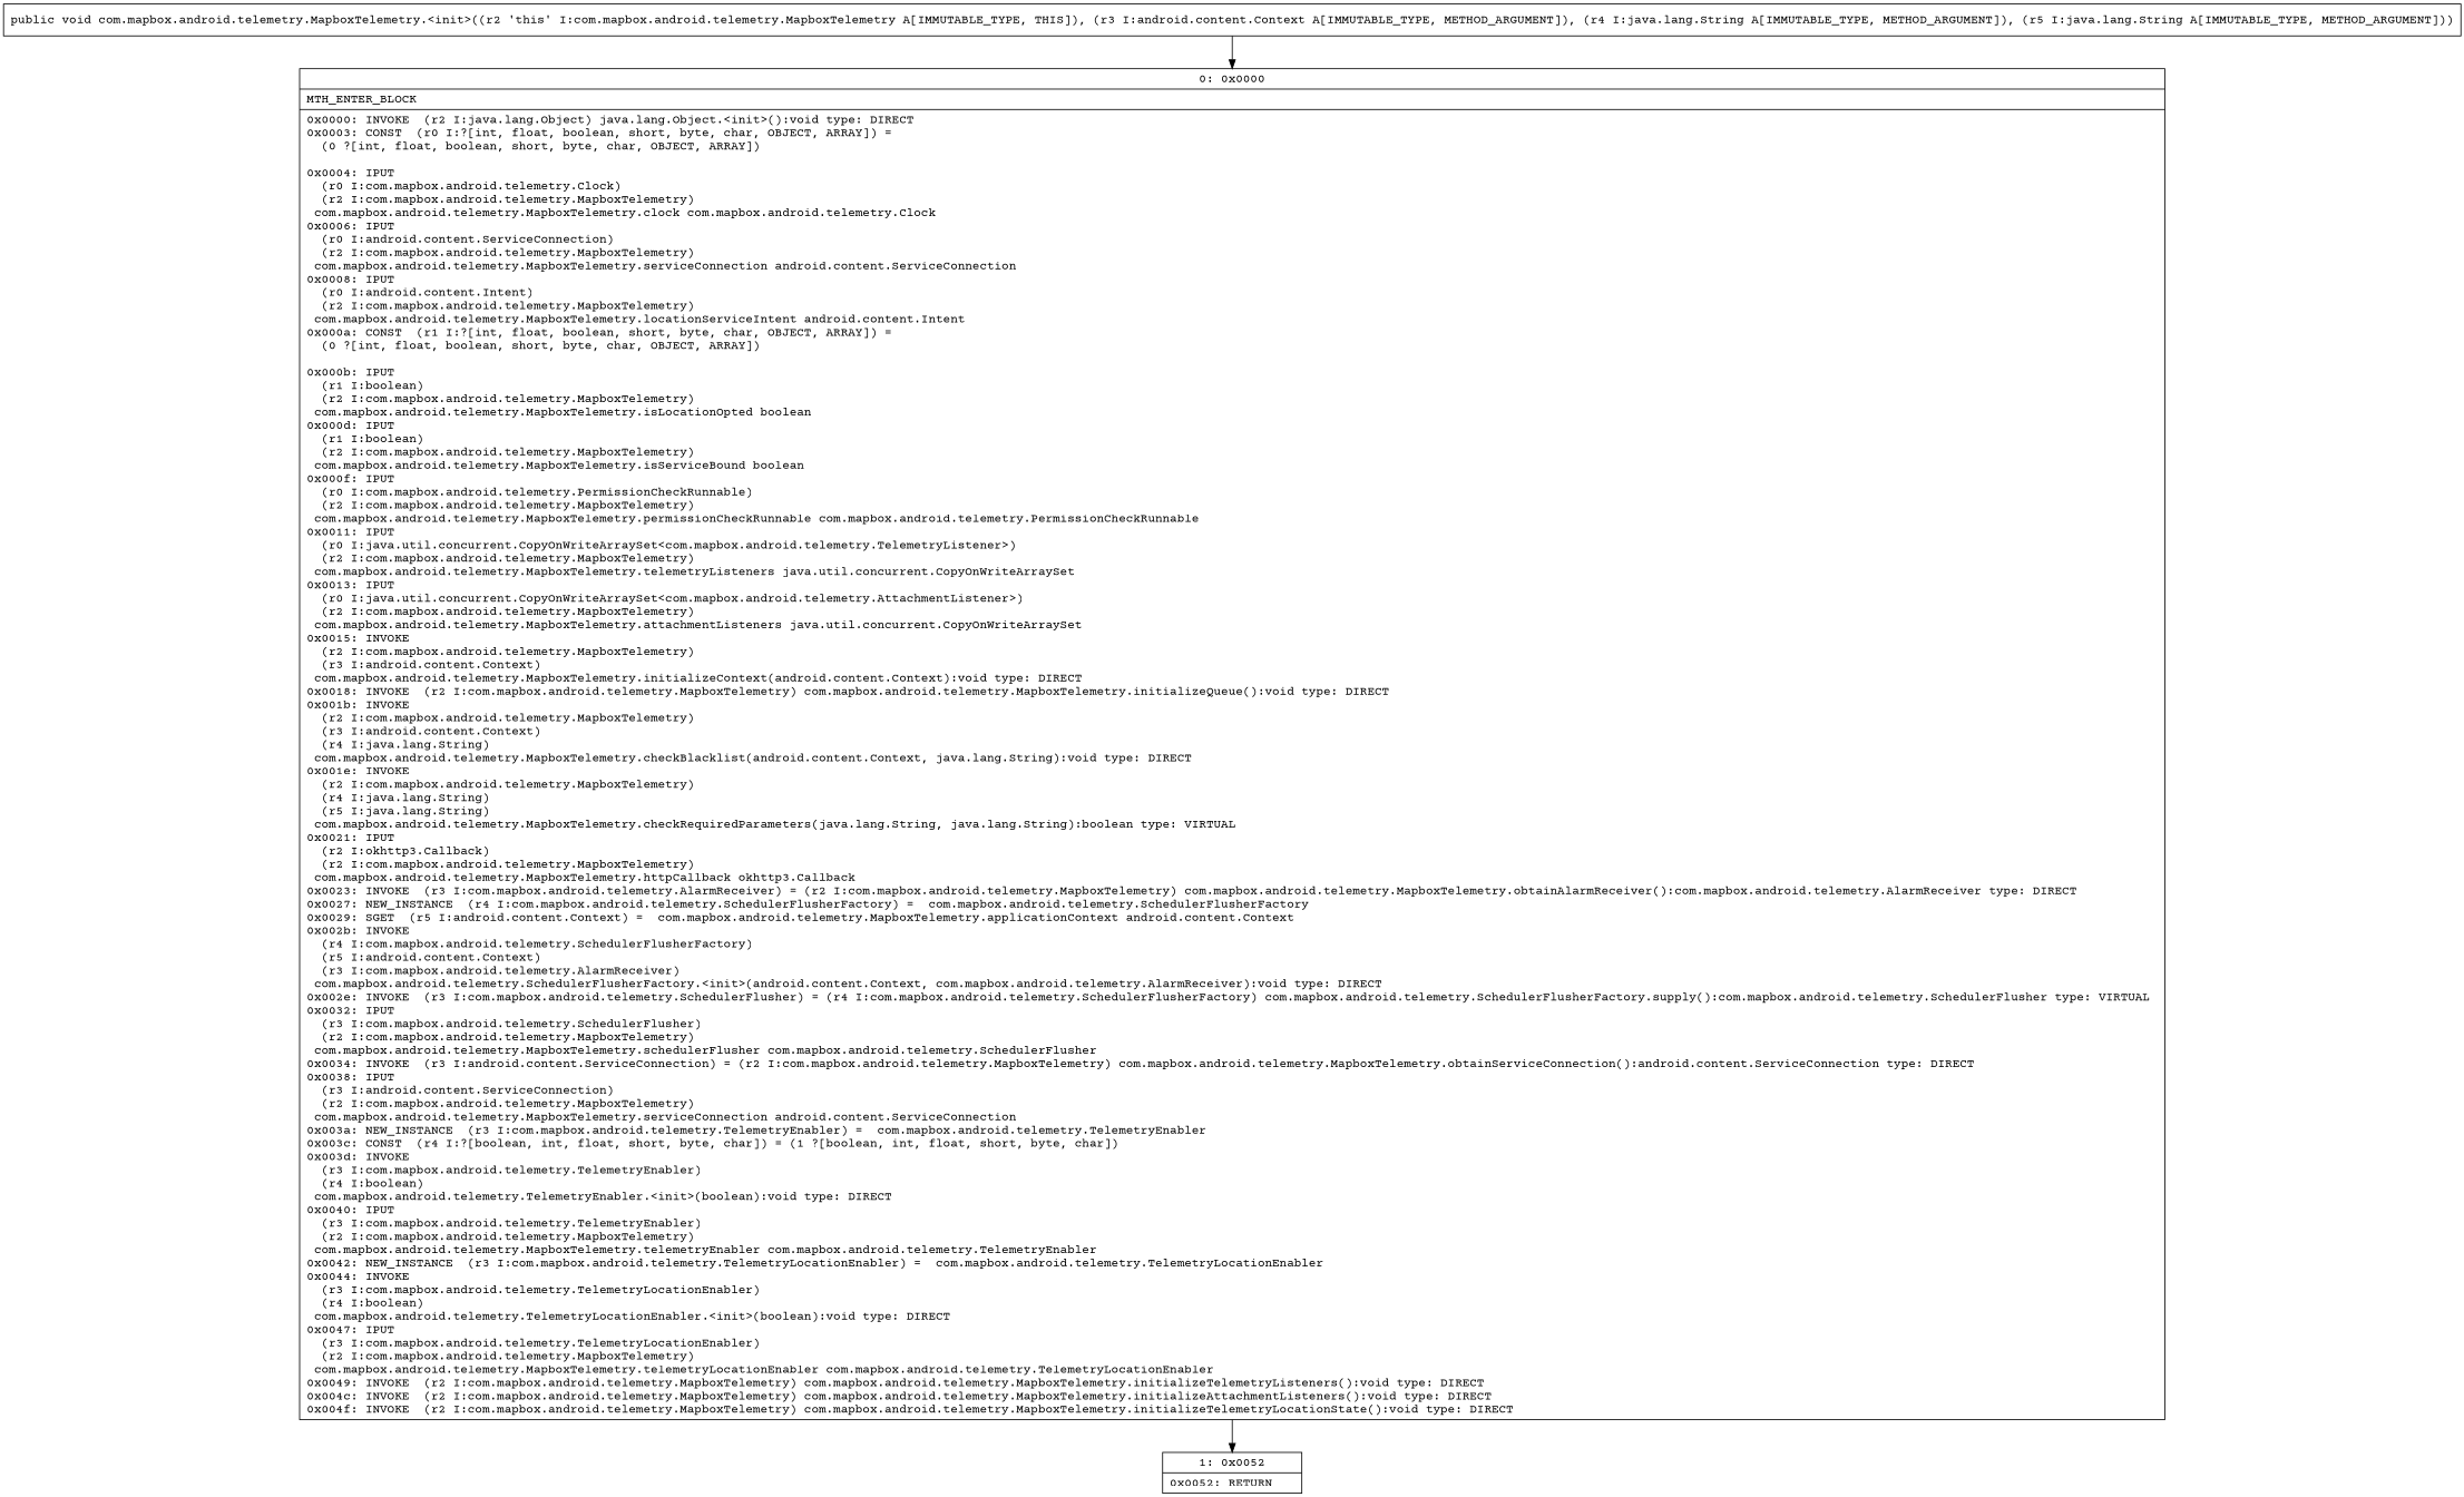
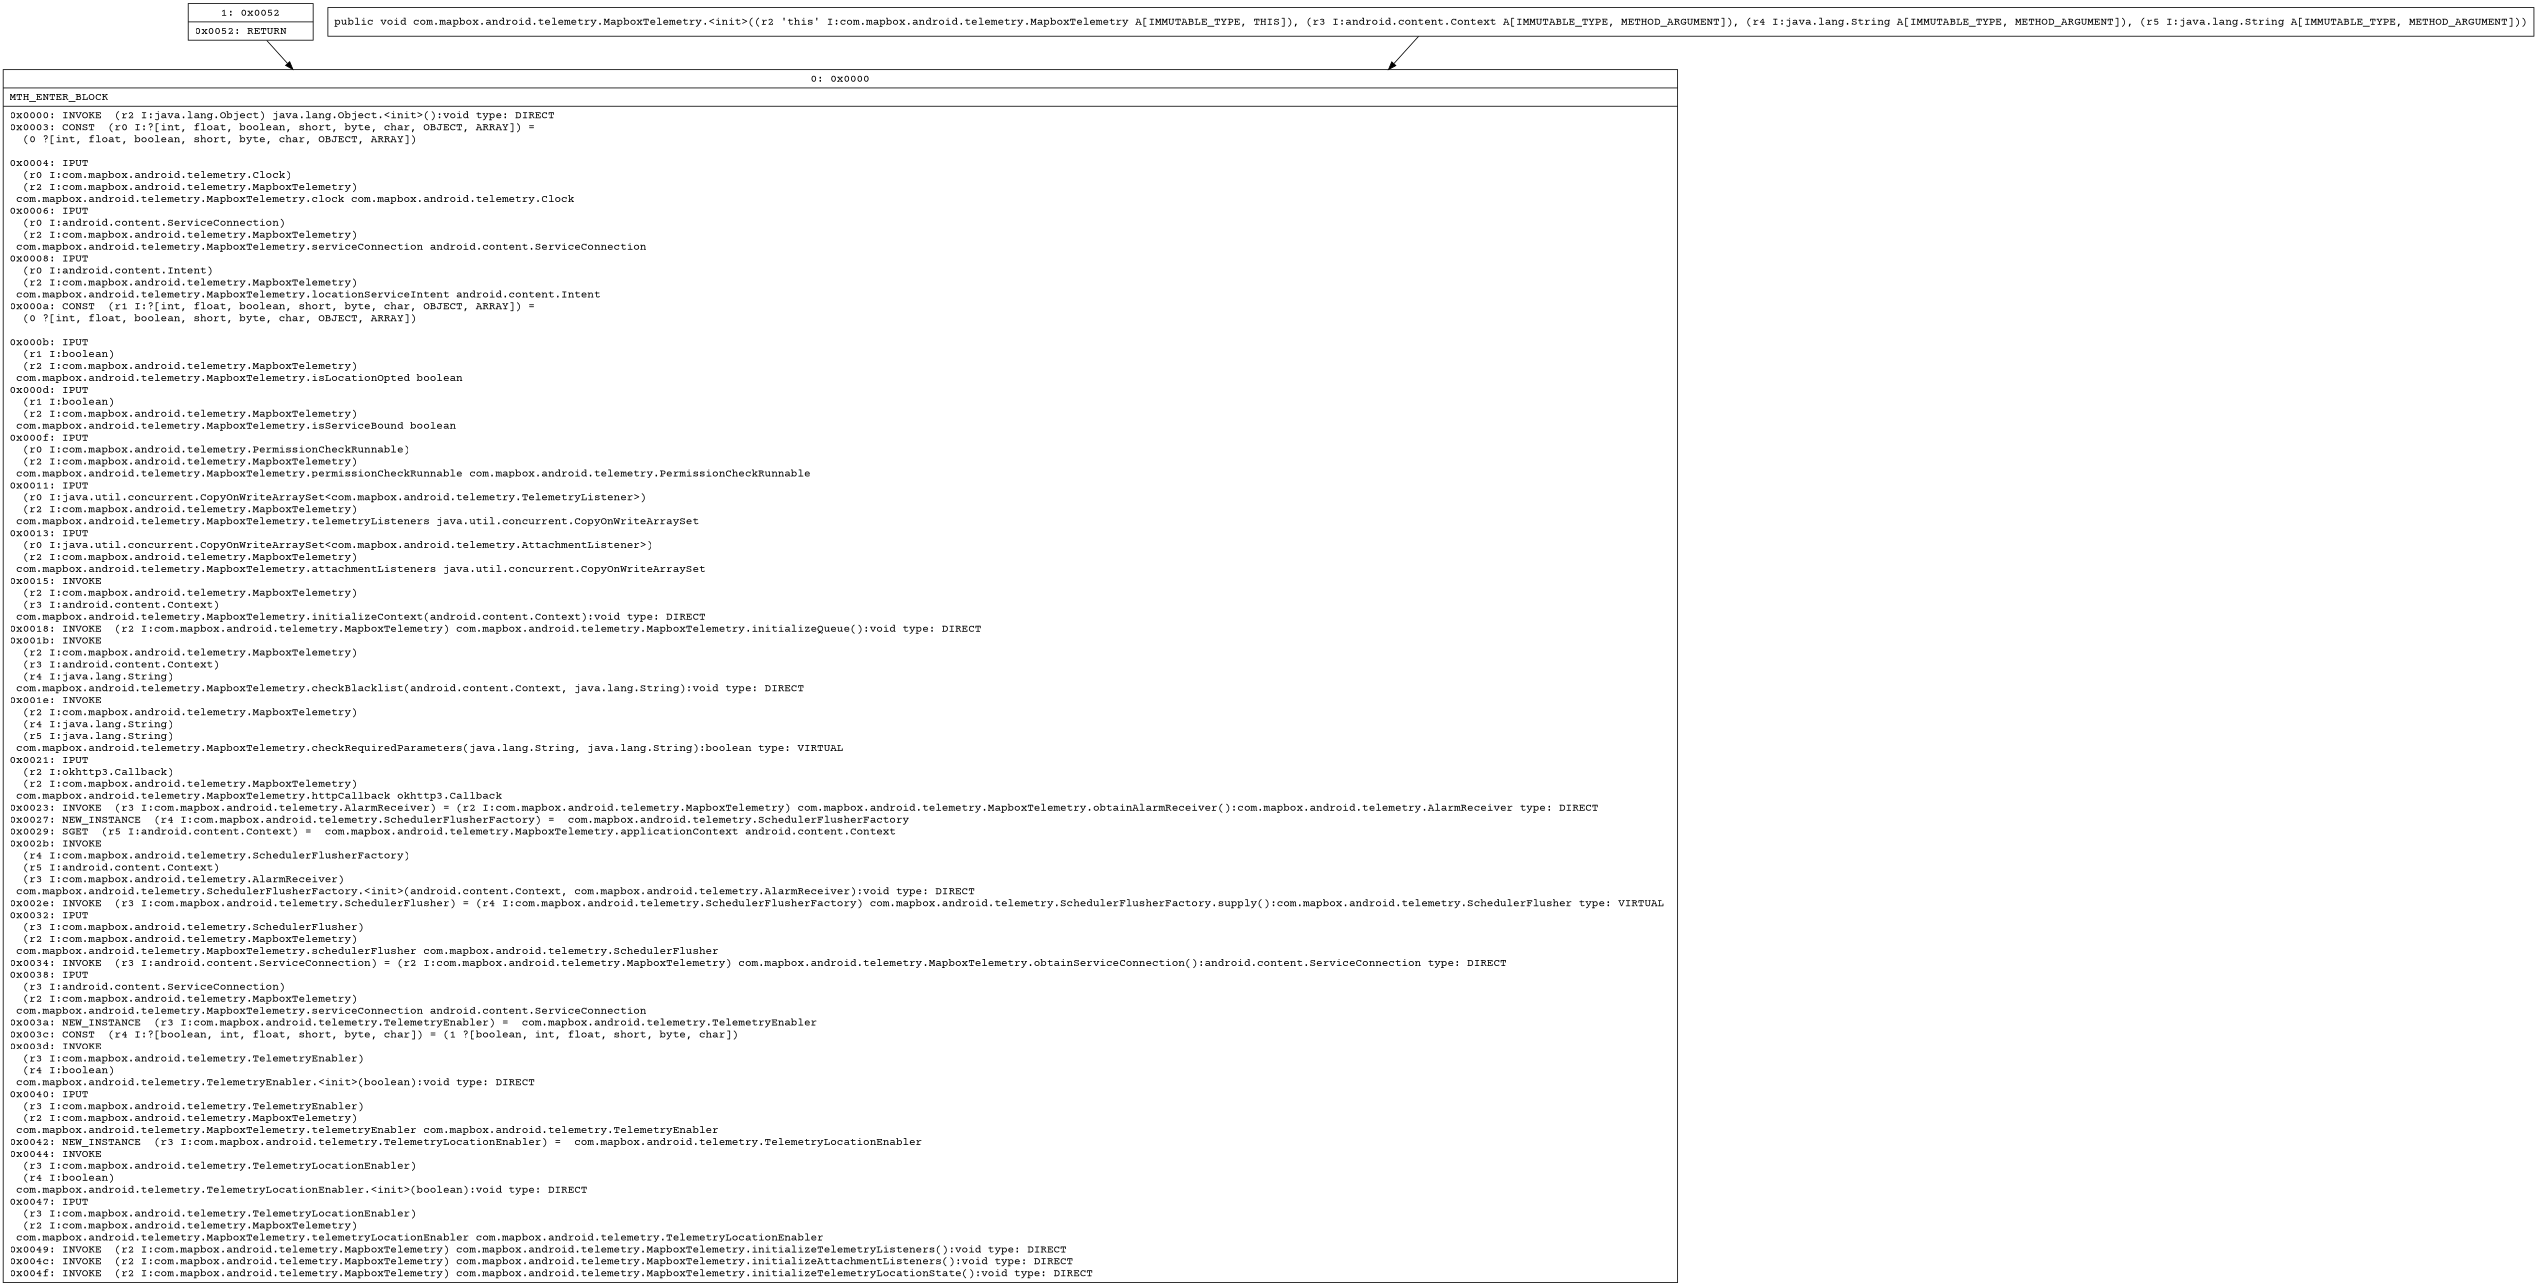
  digraph {
    fontname="Courier Prime"
    node [shape=record fontname="Courier Prime"]
    edge [fontname="Courier Prime"]
    n1 [label="{0\:\ 0x0000|MTH_ENTER_BLOCK\l|0x0000: INVOKE  (r2 I:java.lang.Object) java.lang.Object.\<init\>():void type: DIRECT \l0x0003: CONST  (r0 I:?[int, float, boolean, short, byte, char, OBJECT, ARRAY]) = \l  (0 ?[int, float, boolean, short, byte, char, OBJECT, ARRAY])\l \l0x0004: IPUT  \l  (r0 I:com.mapbox.android.telemetry.Clock)\l  (r2 I:com.mapbox.android.telemetry.MapboxTelemetry)\l com.mapbox.android.telemetry.MapboxTelemetry.clock com.mapbox.android.telemetry.Clock \l0x0006: IPUT  \l  (r0 I:android.content.ServiceConnection)\l  (r2 I:com.mapbox.android.telemetry.MapboxTelemetry)\l com.mapbox.android.telemetry.MapboxTelemetry.serviceConnection android.content.ServiceConnection \l0x0008: IPUT  \l  (r0 I:android.content.Intent)\l  (r2 I:com.mapbox.android.telemetry.MapboxTelemetry)\l com.mapbox.android.telemetry.MapboxTelemetry.locationServiceIntent android.content.Intent \l0x000a: CONST  (r1 I:?[int, float, boolean, short, byte, char, OBJECT, ARRAY]) = \l  (0 ?[int, float, boolean, short, byte, char, OBJECT, ARRAY])\l \l0x000b: IPUT  \l  (r1 I:boolean)\l  (r2 I:com.mapbox.android.telemetry.MapboxTelemetry)\l com.mapbox.android.telemetry.MapboxTelemetry.isLocationOpted boolean \l0x000d: IPUT  \l  (r1 I:boolean)\l  (r2 I:com.mapbox.android.telemetry.MapboxTelemetry)\l com.mapbox.android.telemetry.MapboxTelemetry.isServiceBound boolean \l0x000f: IPUT  \l  (r0 I:com.mapbox.android.telemetry.PermissionCheckRunnable)\l  (r2 I:com.mapbox.android.telemetry.MapboxTelemetry)\l com.mapbox.android.telemetry.MapboxTelemetry.permissionCheckRunnable com.mapbox.android.telemetry.PermissionCheckRunnable \l0x0011: IPUT  \l  (r0 I:java.util.concurrent.CopyOnWriteArraySet\<com.mapbox.android.telemetry.TelemetryListener\>)\l  (r2 I:com.mapbox.android.telemetry.MapboxTelemetry)\l com.mapbox.android.telemetry.MapboxTelemetry.telemetryListeners java.util.concurrent.CopyOnWriteArraySet \l0x0013: IPUT  \l  (r0 I:java.util.concurrent.CopyOnWriteArraySet\<com.mapbox.android.telemetry.AttachmentListener\>)\l  (r2 I:com.mapbox.android.telemetry.MapboxTelemetry)\l com.mapbox.android.telemetry.MapboxTelemetry.attachmentListeners java.util.concurrent.CopyOnWriteArraySet \l0x0015: INVOKE  \l  (r2 I:com.mapbox.android.telemetry.MapboxTelemetry)\l  (r3 I:android.content.Context)\l com.mapbox.android.telemetry.MapboxTelemetry.initializeContext(android.content.Context):void type: DIRECT \l0x0018: INVOKE  (r2 I:com.mapbox.android.telemetry.MapboxTelemetry) com.mapbox.android.telemetry.MapboxTelemetry.initializeQueue():void type: DIRECT \l0x001b: INVOKE  \l  (r2 I:com.mapbox.android.telemetry.MapboxTelemetry)\l  (r3 I:android.content.Context)\l  (r4 I:java.lang.String)\l com.mapbox.android.telemetry.MapboxTelemetry.checkBlacklist(android.content.Context, java.lang.String):void type: DIRECT \l0x001e: INVOKE  \l  (r2 I:com.mapbox.android.telemetry.MapboxTelemetry)\l  (r4 I:java.lang.String)\l  (r5 I:java.lang.String)\l com.mapbox.android.telemetry.MapboxTelemetry.checkRequiredParameters(java.lang.String, java.lang.String):boolean type: VIRTUAL \l0x0021: IPUT  \l  (r2 I:okhttp3.Callback)\l  (r2 I:com.mapbox.android.telemetry.MapboxTelemetry)\l com.mapbox.android.telemetry.MapboxTelemetry.httpCallback okhttp3.Callback \l0x0023: INVOKE  (r3 I:com.mapbox.android.telemetry.AlarmReceiver) = (r2 I:com.mapbox.android.telemetry.MapboxTelemetry) com.mapbox.android.telemetry.MapboxTelemetry.obtainAlarmReceiver():com.mapbox.android.telemetry.AlarmReceiver type: DIRECT \l0x0027: NEW_INSTANCE  (r4 I:com.mapbox.android.telemetry.SchedulerFlusherFactory) =  com.mapbox.android.telemetry.SchedulerFlusherFactory \l0x0029: SGET  (r5 I:android.content.Context) =  com.mapbox.android.telemetry.MapboxTelemetry.applicationContext android.content.Context \l0x002b: INVOKE  \l  (r4 I:com.mapbox.android.telemetry.SchedulerFlusherFactory)\l  (r5 I:android.content.Context)\l  (r3 I:com.mapbox.android.telemetry.AlarmReceiver)\l com.mapbox.android.telemetry.SchedulerFlusherFactory.\<init\>(android.content.Context, com.mapbox.android.telemetry.AlarmReceiver):void type: DIRECT \l0x002e: INVOKE  (r3 I:com.mapbox.android.telemetry.SchedulerFlusher) = (r4 I:com.mapbox.android.telemetry.SchedulerFlusherFactory) com.mapbox.android.telemetry.SchedulerFlusherFactory.supply():com.mapbox.android.telemetry.SchedulerFlusher type: VIRTUAL \l0x0032: IPUT  \l  (r3 I:com.mapbox.android.telemetry.SchedulerFlusher)\l  (r2 I:com.mapbox.android.telemetry.MapboxTelemetry)\l com.mapbox.android.telemetry.MapboxTelemetry.schedulerFlusher com.mapbox.android.telemetry.SchedulerFlusher \l0x0034: INVOKE  (r3 I:android.content.ServiceConnection) = (r2 I:com.mapbox.android.telemetry.MapboxTelemetry) com.mapbox.android.telemetry.MapboxTelemetry.obtainServiceConnection():android.content.ServiceConnection type: DIRECT \l0x0038: IPUT  \l  (r3 I:android.content.ServiceConnection)\l  (r2 I:com.mapbox.android.telemetry.MapboxTelemetry)\l com.mapbox.android.telemetry.MapboxTelemetry.serviceConnection android.content.ServiceConnection \l0x003a: NEW_INSTANCE  (r3 I:com.mapbox.android.telemetry.TelemetryEnabler) =  com.mapbox.android.telemetry.TelemetryEnabler \l0x003c: CONST  (r4 I:?[boolean, int, float, short, byte, char]) = (1 ?[boolean, int, float, short, byte, char]) \l0x003d: INVOKE  \l  (r3 I:com.mapbox.android.telemetry.TelemetryEnabler)\l  (r4 I:boolean)\l com.mapbox.android.telemetry.TelemetryEnabler.\<init\>(boolean):void type: DIRECT \l0x0040: IPUT  \l  (r3 I:com.mapbox.android.telemetry.TelemetryEnabler)\l  (r2 I:com.mapbox.android.telemetry.MapboxTelemetry)\l com.mapbox.android.telemetry.MapboxTelemetry.telemetryEnabler com.mapbox.android.telemetry.TelemetryEnabler \l0x0042: NEW_INSTANCE  (r3 I:com.mapbox.android.telemetry.TelemetryLocationEnabler) =  com.mapbox.android.telemetry.TelemetryLocationEnabler \l0x0044: INVOKE  \l  (r3 I:com.mapbox.android.telemetry.TelemetryLocationEnabler)\l  (r4 I:boolean)\l com.mapbox.android.telemetry.TelemetryLocationEnabler.\<init\>(boolean):void type: DIRECT \l0x0047: IPUT  \l  (r3 I:com.mapbox.android.telemetry.TelemetryLocationEnabler)\l  (r2 I:com.mapbox.android.telemetry.MapboxTelemetry)\l com.mapbox.android.telemetry.MapboxTelemetry.telemetryLocationEnabler com.mapbox.android.telemetry.TelemetryLocationEnabler \l0x0049: INVOKE  (r2 I:com.mapbox.android.telemetry.MapboxTelemetry) com.mapbox.android.telemetry.MapboxTelemetry.initializeTelemetryListeners():void type: DIRECT \l0x004c: INVOKE  (r2 I:com.mapbox.android.telemetry.MapboxTelemetry) com.mapbox.android.telemetry.MapboxTelemetry.initializeAttachmentListeners():void type: DIRECT \l0x004f: INVOKE  (r2 I:com.mapbox.android.telemetry.MapboxTelemetry) com.mapbox.android.telemetry.MapboxTelemetry.initializeTelemetryLocationState():void type: DIRECT \l}"]
    n2 [label="{1\:\ 0x0052|0x0052: RETURN   \l}"]
    n3 [label="{public void com.mapbox.android.telemetry.MapboxTelemetry.\<init\>((r2 'this' I:com.mapbox.android.telemetry.MapboxTelemetry A[IMMUTABLE_TYPE, THIS]), (r3 I:android.content.Context A[IMMUTABLE_TYPE, METHOD_ARGUMENT]), (r4 I:java.lang.String A[IMMUTABLE_TYPE, METHOD_ARGUMENT]), (r5 I:java.lang.String A[IMMUTABLE_TYPE, METHOD_ARGUMENT])) }"]
-   n1 -> n2
+   n2 -> n1
    n3 -> n1
  }
